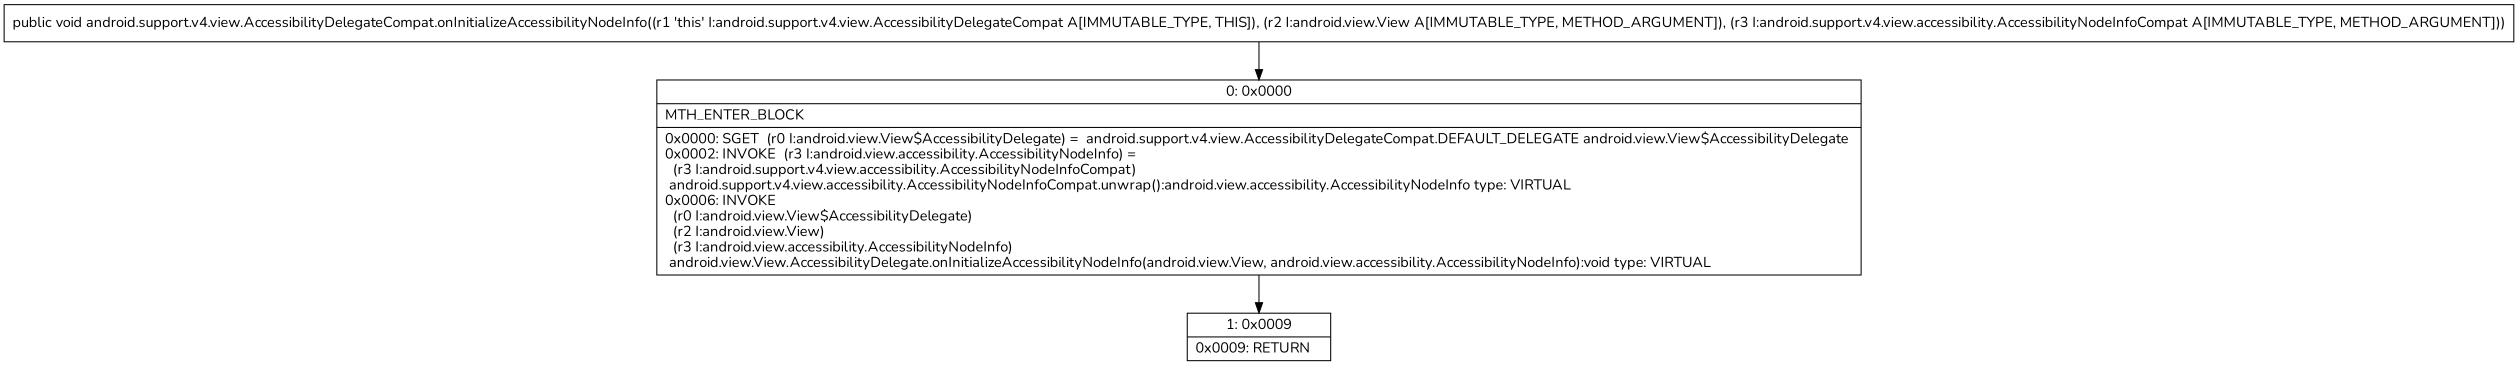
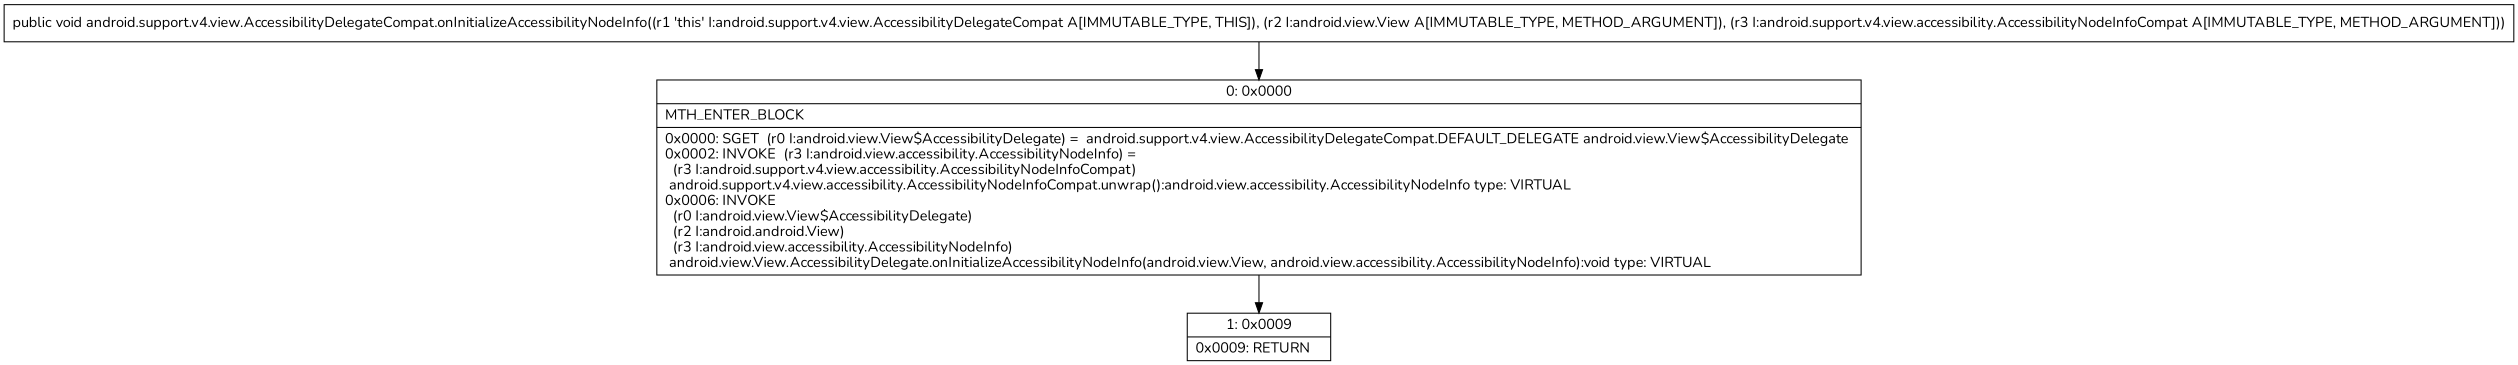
  digraph {
    fontname=Nunito
    node [shape=record fontname=Nunito]
    edge [fontname=Nunito]
-   n1 [label="{0\:\ 0x0000|MTH_ENTER_BLOCK\l|0x0000: SGET  (r0 I:android.view.View$AccessibilityDelegate) =  android.support.v4.view.AccessibilityDelegateCompat.DEFAULT_DELEGATE android.view.View$AccessibilityDelegate \l0x0002: INVOKE  (r3 I:android.view.accessibility.AccessibilityNodeInfo) = \l  (r3 I:android.support.v4.view.accessibility.AccessibilityNodeInfoCompat)\l android.support.v4.view.accessibility.AccessibilityNodeInfoCompat.unwrap():android.view.accessibility.AccessibilityNodeInfo type: VIRTUAL \l0x0006: INVOKE  \l  (r0 I:android.view.View$AccessibilityDelegate)\l  (r2 I:android.view.View)\l  (r3 I:android.view.accessibility.AccessibilityNodeInfo)\l android.view.View.AccessibilityDelegate.onInitializeAccessibilityNodeInfo(android.view.View, android.view.accessibility.AccessibilityNodeInfo):void type: VIRTUAL \l}"]
+   n1 [label="{0\:\ 0x0000|MTH_ENTER_BLOCK\l|0x0000: SGET  (r0 I:android.view.View$AccessibilityDelegate) =  android.support.v4.view.AccessibilityDelegateCompat.DEFAULT_DELEGATE android.view.View$AccessibilityDelegate \l0x0002: INVOKE  (r3 I:android.view.accessibility.AccessibilityNodeInfo) = \l  (r3 I:android.support.v4.view.accessibility.AccessibilityNodeInfoCompat)\l android.support.v4.view.accessibility.AccessibilityNodeInfoCompat.unwrap():android.view.accessibility.AccessibilityNodeInfo type: VIRTUAL \l0x0006: INVOKE  \l  (r0 I:android.view.View$AccessibilityDelegate)\l  (r2 I:android.android.View)\l  (r3 I:android.view.accessibility.AccessibilityNodeInfo)\l android.view.View.AccessibilityDelegate.onInitializeAccessibilityNodeInfo(android.view.View, android.view.accessibility.AccessibilityNodeInfo):void type: VIRTUAL \l}"]
    n2 [label="{1\:\ 0x0009|0x0009: RETURN   \l}"]
    n3 [label="{public void android.support.v4.view.AccessibilityDelegateCompat.onInitializeAccessibilityNodeInfo((r1 'this' I:android.support.v4.view.AccessibilityDelegateCompat A[IMMUTABLE_TYPE, THIS]), (r2 I:android.view.View A[IMMUTABLE_TYPE, METHOD_ARGUMENT]), (r3 I:android.support.v4.view.accessibility.AccessibilityNodeInfoCompat A[IMMUTABLE_TYPE, METHOD_ARGUMENT])) }"]
    n1 -> n2
    n3 -> n1
  }
